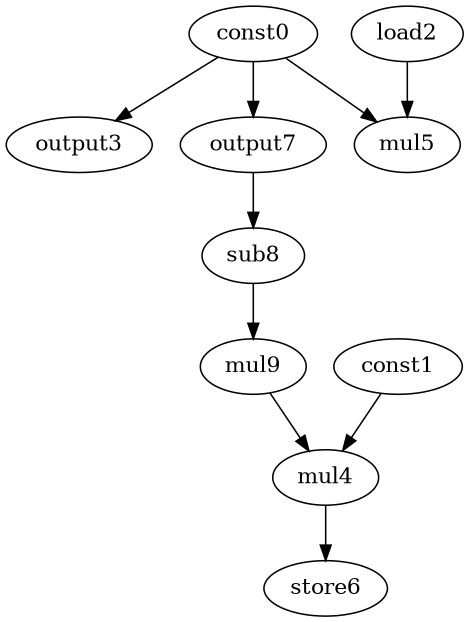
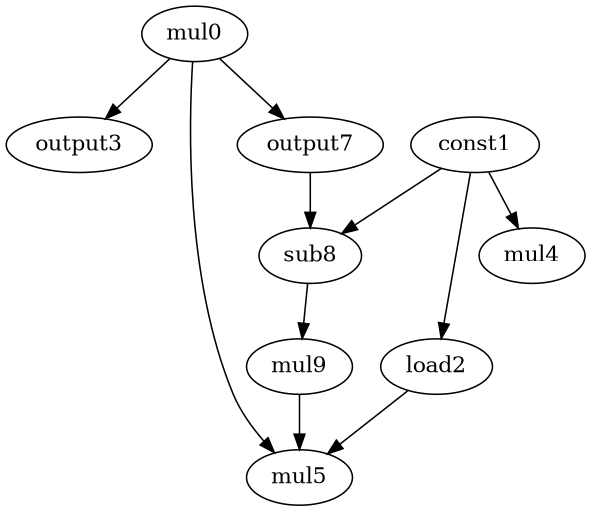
  digraph {
    node [opcode=mul]
    edge [operand=0]
-   const0 [opcode=const]
+   const0 [opcode=const label=mul0]
    output3 [opcode=output]
    mul5
    output7 [opcode=output]
    sub8 [opcode=sub]
    const1 [opcode=const]
    load2 [opcode=load]
    mul4
-   store6 [opcode=store]
    mul9
    const0 -> output3
    const0 -> mul5
    const0 -> output7
    output7 -> sub8 [operand=1]
    sub8 -> mul9
+   const1 -> sub8
+   const1 -> load2
    const1 -> mul4
    load2 -> mul5 [operand=1]
-   mul4 -> store6
-   mul9 -> mul4 [operand=1]
+   mul9 -> mul5 [operand=1]
  }
